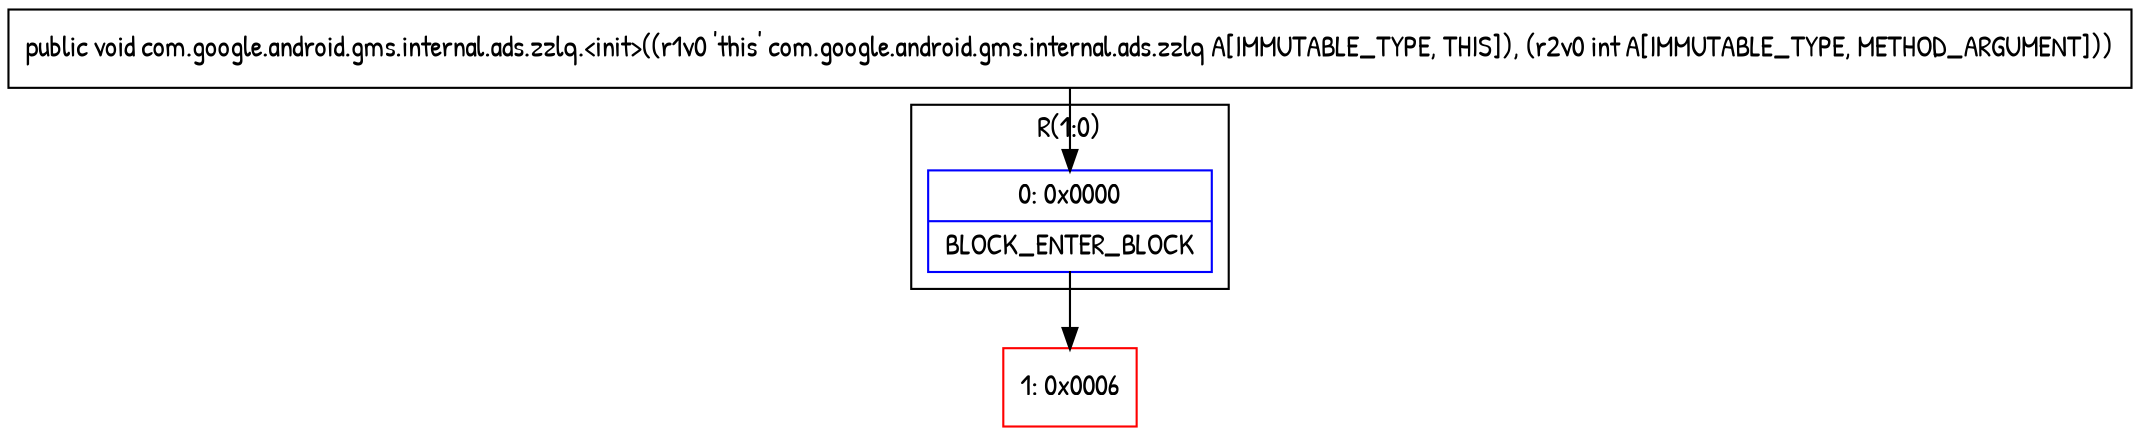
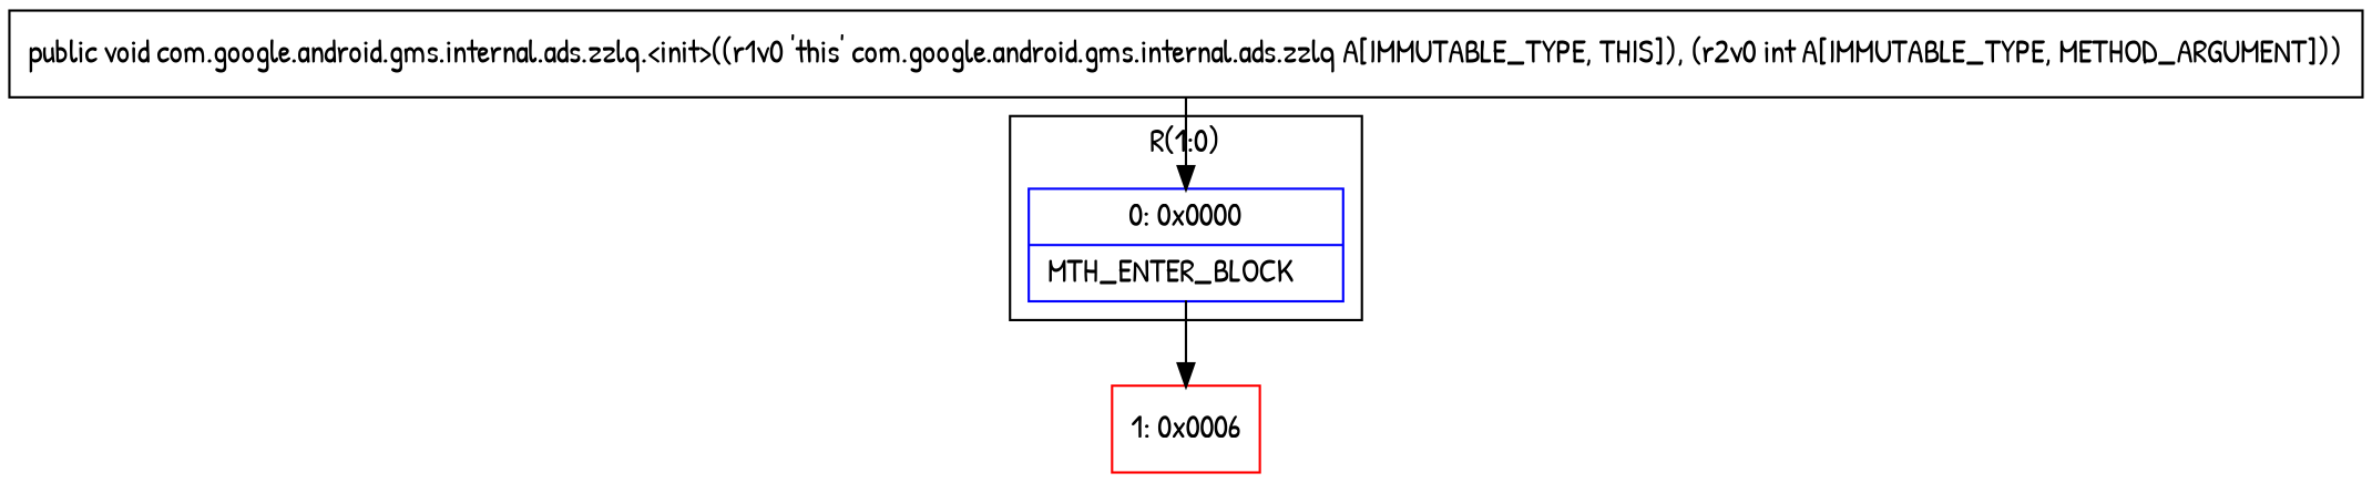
  digraph {
    fontname="Patrick Hand"
    node [shape=record fontname="Patrick Hand"]
    edge [fontname="Patrick Hand"]
-   n1 [color=blue label="{0\:\ 0x0000|BLOCK_ENTER_BLOCK\l}"]
+   n1 [color=blue label="{0\:\ 0x0000|MTH_ENTER_BLOCK\l}"]
    n2 [color=red label="{1\:\ 0x0006}"]
    n3 [label="{public void com.google.android.gms.internal.ads.zzlq.\<init\>((r1v0 'this' com.google.android.gms.internal.ads.zzlq A[IMMUTABLE_TYPE, THIS]), (r2v0 int A[IMMUTABLE_TYPE, METHOD_ARGUMENT])) }"]
    subgraph cluster_1 {
      label="R(1:0)"
      n1
    }
    n1 -> n2
    n3 -> n1
  }
